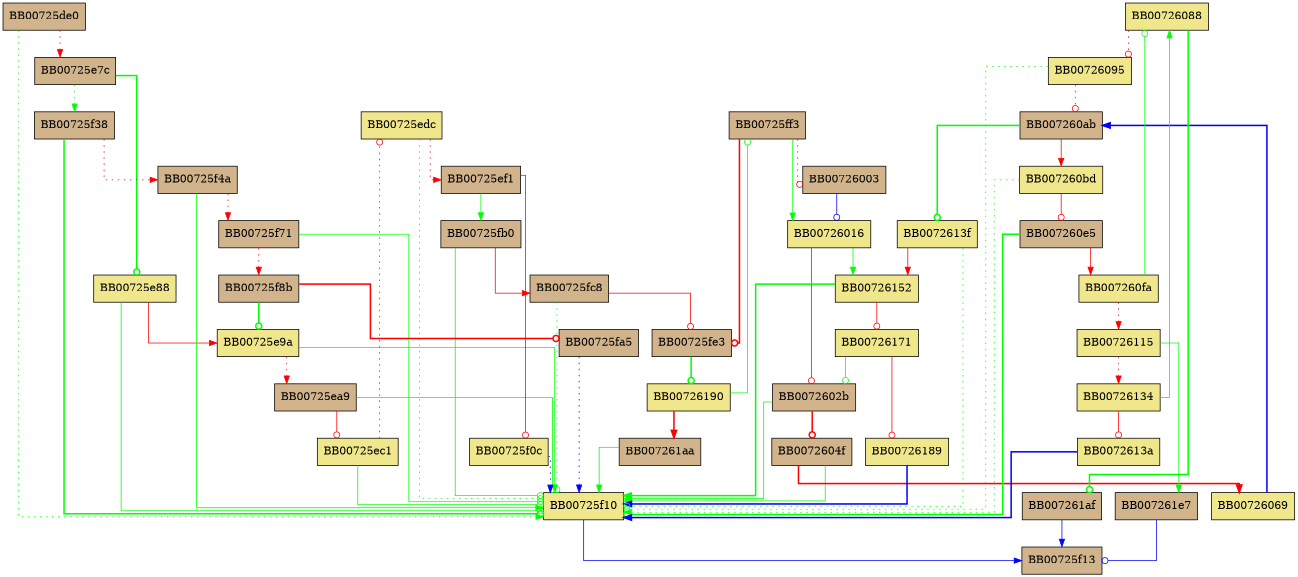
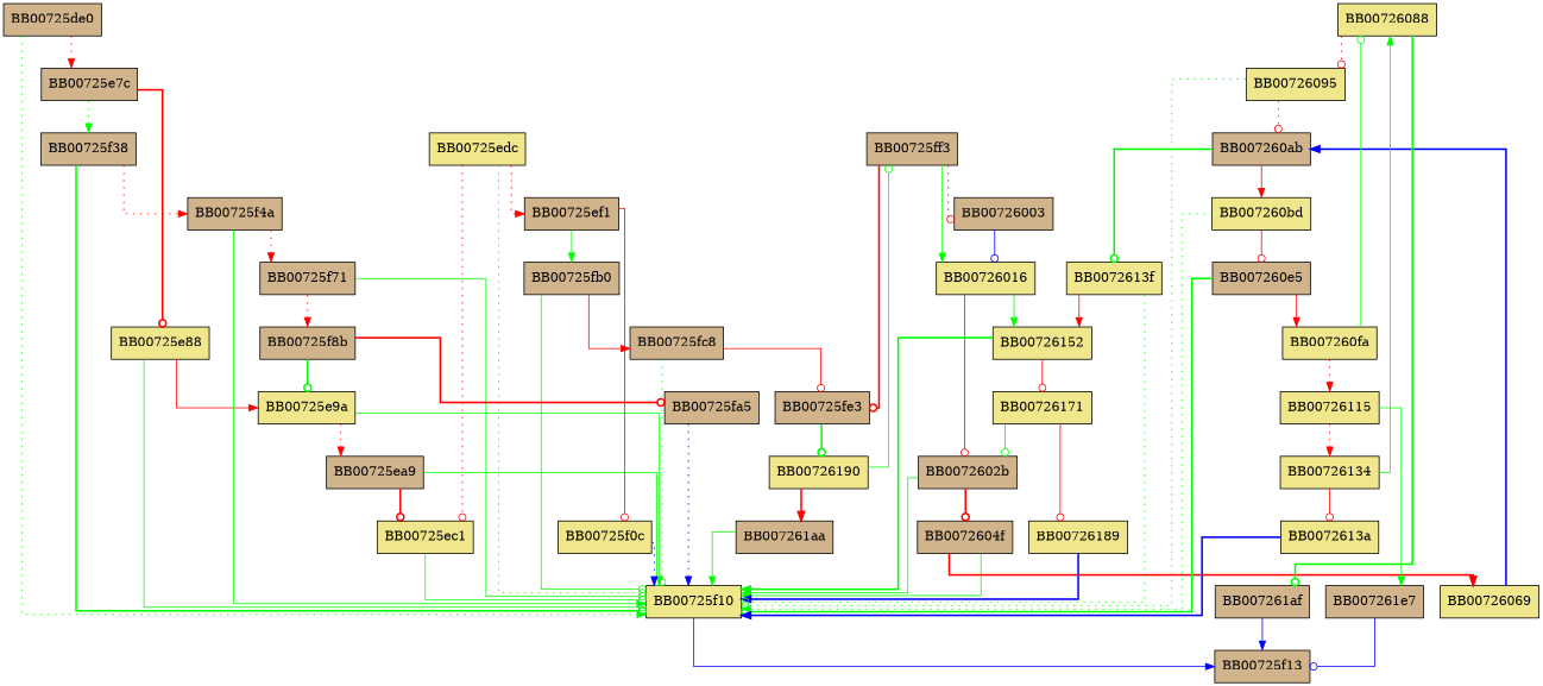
  digraph {
    splines=ortho
    node [fillcolor=tan shape=box style=filled]
    edge [arrowhead=normal color=green style=solid]
    BB00725f10 [fillcolor=khaki]
    BB00725de0
    BB00725e7c
    BB00725f13
    BB00725f38
    BB00725e88 [fillcolor=khaki]
    BB00725f4a
    BB00725e9a [fillcolor=khaki]
    BB00725f71
    BB00725ea9
    BB00725ec1 [fillcolor=khaki]
    BB00725edc [fillcolor=khaki]
    BB00725ef1
    BB00725fb0
    BB00725f0c [fillcolor=khaki]
    BB00725fc8
    BB00725fe3
    BB00725f8b
    BB00725fa5
    BB00726190 [fillcolor=khaki]
    BB00725ff3
    BB007261aa
    BB00726016 [fillcolor=khaki]
    BB00726003
    BB00726152 [fillcolor=khaki]
    BB0072602b
    BB00726171 [fillcolor=khaki]
    BB0072604f
    BB00726189 [fillcolor=khaki]
    BB00726069 [fillcolor=khaki]
    BB007260ab
    BB0072613f [fillcolor=khaki]
    BB007260bd [fillcolor=khaki]
    BB007260e5
    BB00726088 [fillcolor=khaki]
    BB007261af
    BB00726095 [fillcolor=khaki]
    BB007260fa [fillcolor=khaki]
    BB00726115 [fillcolor=khaki]
    BB007261e7
    BB00726134 [fillcolor=khaki]
    BB0072613a [fillcolor=khaki]
    BB00725f10 -> BB00725f13 [color=blue]
    BB00725de0 -> BB00725f10 [style=dotted]
    BB00725de0 -> BB00725e7c [color=red style=dotted]
    BB00725e7c -> BB00725f38 [style=dotted]
-   BB00725e7c -> BB00725e88 [arrowhead=odot style=bold]
+   BB00725e7c -> BB00725e88 [arrowhead=odot color=red style=bold]
    BB00725f38 -> BB00725f10 [arrowhead=odot style=bold]
    BB00725f38 -> BB00725f4a [color=red style=dotted]
    BB00725e88 -> BB00725f10 [arrowhead=odot]
    BB00725e88 -> BB00725e9a [color=red]
    BB00725f4a -> BB00725f10
    BB00725f4a -> BB00725f71 [color=red style=dotted]
    BB00725e9a -> BB00725f10
    BB00725e9a -> BB00725ea9 [color=red style=dotted]
    BB00725f71 -> BB00725f10 [arrowhead=odot]
    BB00725f71 -> BB00725f8b [color=red style=dotted]
    BB00725ea9 -> BB00725f10 [arrowhead=odot]
-   BB00725ea9 -> BB00725ec1 [arrowhead=odot color=red]
+   BB00725ea9 -> BB00725ec1 [arrowhead=odot color=red style=bold]
    BB00725ec1 -> BB00725f10 [arrowhead=odot]
-   BB00725ec1 -> BB00725edc [arrowhead=odot color=red style=dotted]
+   BB00725edc -> BB00725ec1 [arrowhead=odot color=red style=dotted]
    BB00725edc -> BB00725f10 [arrowhead=odot style=dotted]
    BB00725edc -> BB00725ef1 [color=red style=dotted]
    BB00725ef1 -> BB00725fb0
    BB00725ef1 -> BB00725f0c [arrowhead=odot color=red]
    BB00725fb0 -> BB00725f10 [arrowhead=odot]
    BB00725fb0 -> BB00725fc8 [color=red]
    BB00725f0c -> BB00725f10 [color=blue style=dotted]
    BB00725fc8 -> BB00725f10 [arrowhead=odot style=dotted]
    BB00725fc8 -> BB00725fe3 [arrowhead=odot color=red]
    BB00725fe3 -> BB00726190 [arrowhead=odot style=bold]
    BB00725f8b -> BB00725e9a [arrowhead=odot style=bold]
    BB00725f8b -> BB00725fa5 [arrowhead=odot color=red style=bold]
    BB00725fa5 -> BB00725f10 [color=blue style=dotted]
    BB00726190 -> BB00725ff3 [arrowhead=odot]
    BB00726190 -> BB007261aa [color=red style=bold]
    BB00725ff3 -> BB00725fe3 [arrowhead=odot color=red style=bold]
    BB00725ff3 -> BB00726016
    BB00725ff3 -> BB00726003 [arrowhead=odot color=red style=dotted]
    BB007261aa -> BB00725f10
    BB00726016 -> BB00726152
    BB00726016 -> BB0072602b [arrowhead=odot color=red]
    BB00726003 -> BB00726016 [arrowhead=odot color=blue]
    BB00726152 -> BB00725f10 [style=bold]
    BB00726152 -> BB00726171 [arrowhead=odot color=red]
    BB0072602b -> BB00725f10
    BB0072602b -> BB0072604f [arrowhead=odot color=red style=bold]
    BB00726171 -> BB0072602b [arrowhead=odot]
    BB00726171 -> BB00726189 [arrowhead=odot color=red]
    BB0072604f -> BB00725f10
    BB0072604f -> BB00726069 [color=red style=bold]
    BB00726189 -> BB00725f10 [color=blue style=bold]
    BB00726069 -> BB007260ab [color=blue style=bold]
    BB007260ab -> BB0072613f [arrowhead=odot style=bold]
    BB007260ab -> BB007260bd [color=red]
    BB0072613f -> BB00725f10 [arrowhead=odot style=dotted]
    BB0072613f -> BB00726152 [color=red]
    BB007260bd -> BB00725f10 [style=dotted]
    BB007260bd -> BB007260e5 [arrowhead=odot color=red]
    BB007260e5 -> BB00725f10 [arrowhead=odot style=bold]
    BB007260e5 -> BB007260fa [color=red]
    BB00726088 -> BB007261af [arrowhead=odot style=bold]
    BB00726088 -> BB00726095 [arrowhead=odot color=red style=dotted]
    BB007261af -> BB00725f13 [color=blue]
    BB00726095 -> BB00725f10 [arrowhead=odot style=dotted]
    BB00726095 -> BB007260ab [arrowhead=odot color=red style=dotted]
    BB007260fa -> BB00726088 [arrowhead=odot]
    BB007260fa -> BB00726115 [color=red style=dotted]
    BB00726115 -> BB007261e7
    BB00726115 -> BB00726134 [color=red style=dotted]
    BB007261e7 -> BB00725f13 [arrowhead=odot color=blue]
    BB00726134 -> BB00726088
    BB00726134 -> BB0072613a [arrowhead=odot color=red]
    BB0072613a -> BB00725f10 [color=blue style=bold]
  }
